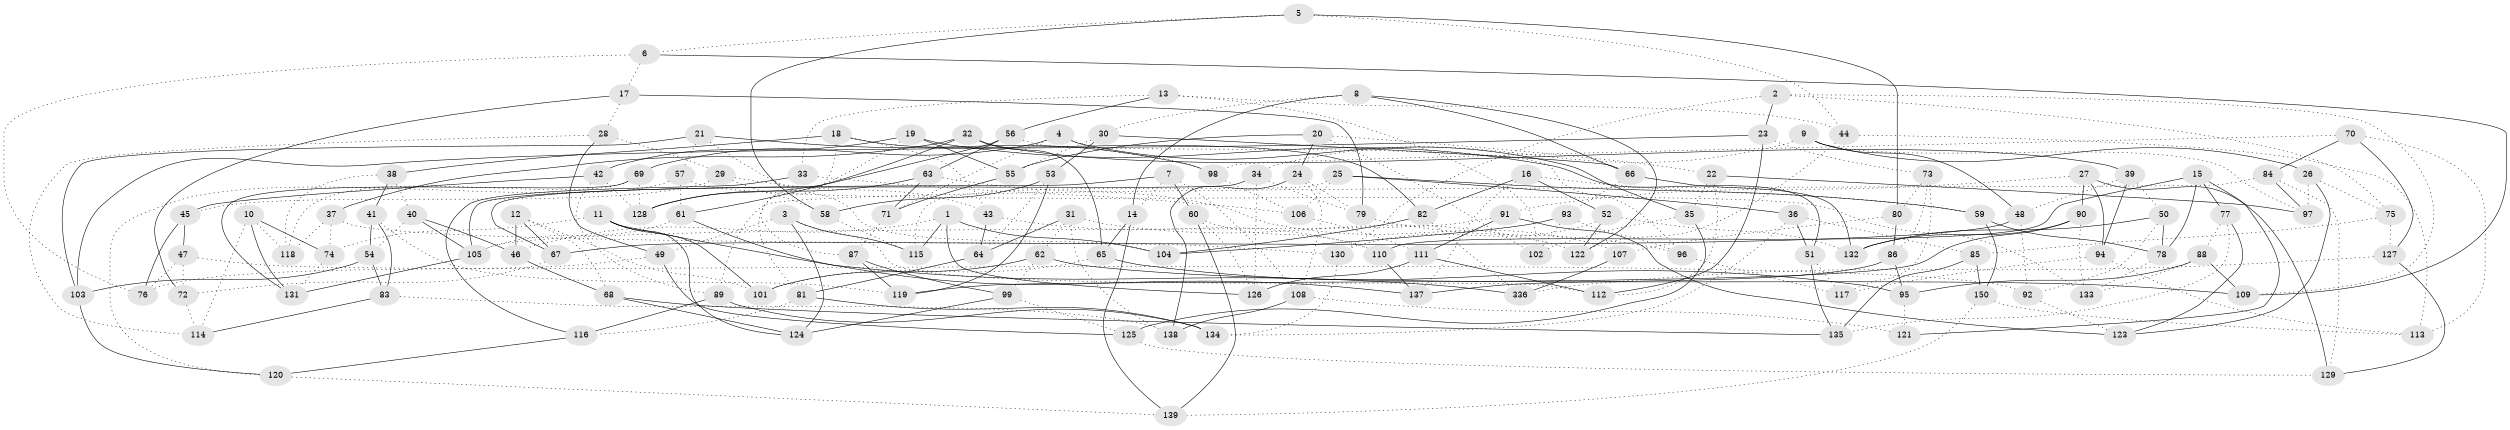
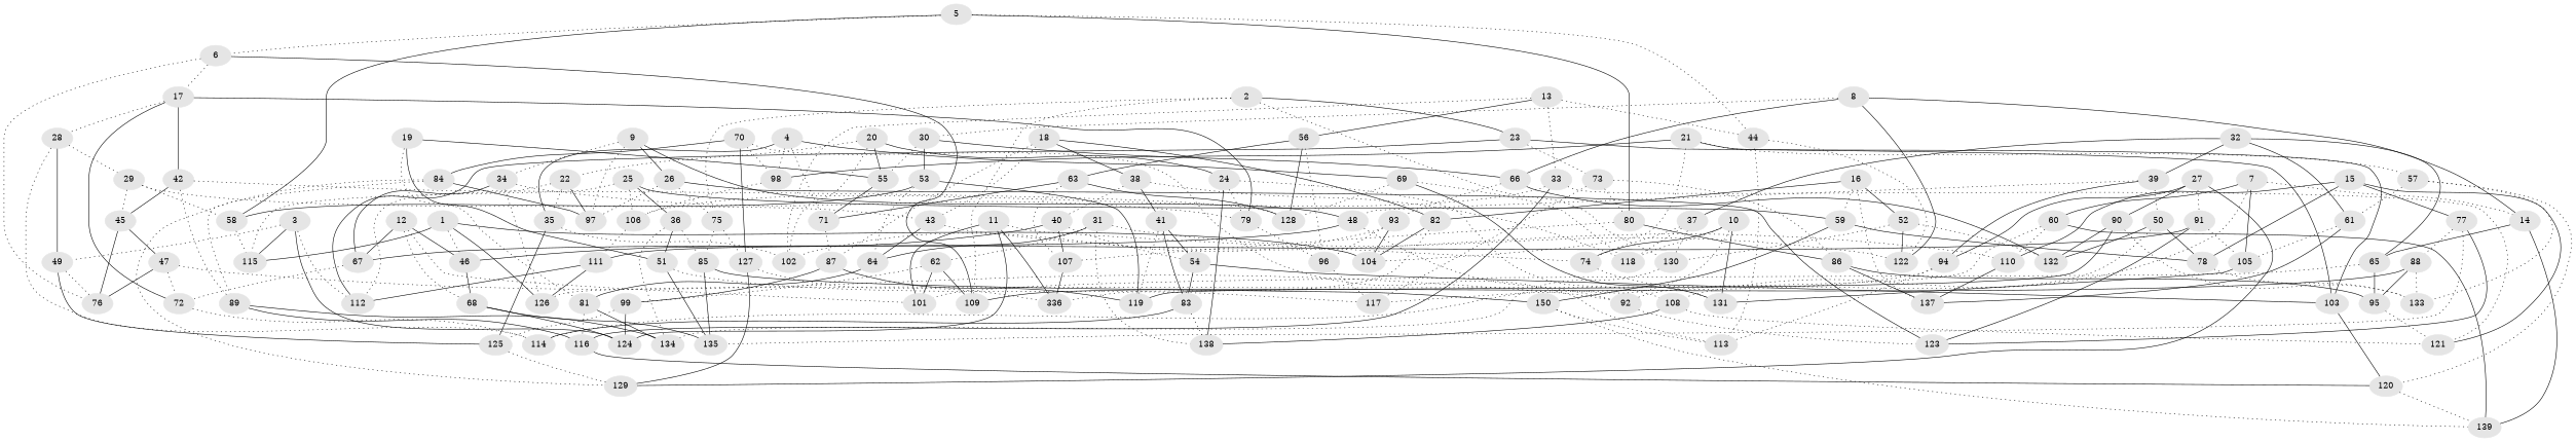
  graph {
    fontname="DejaVu Serif"
    node [color=gray90 fontname="DejaVu Serif" style=filled]
    edge [fontname="DejaVu Serif" style=dotted]
    1
    46
    104
    115
    126
    68
    2
    23
    75
    109
    130
    112
    103
    73
    85
    127
    134
    3
    49
    124
    76
    125
    4
    35
    69
    71
    98
    102
    118
    131
    128
    87
    106
    5
    6
    44
    58
    80
    17
    122
    113
    107
    86
    28
    72
    79
    7
    14
    60
    105
    108
    65
    139
    110
    121
    138
    8
    30
    66
    55
    53
    132
    93
    9
    26
    34
    48
    97
    123
    67
    92
    10
    74
    114
    11
    101
    n77 [label=336]
    12
    135
    13
    33
    56
    116
    63
    96
    95
    15
    77
    78
    88
    133
    137
    16
    52
    59
    82
    n97 [label=150]
    29
    18
    38
    43
    40
    41
    64
    119
    99
    19
    42
    51
    81
    45
    89
    117
    20
    22
    24
    21
    57
    61
    120
    25
    36
    111
    27
    90
    91
    94
    129
    47
    31
    62
    32
    37
    39
    50
    54
    83
    70
    84
    1 -- 46
    1 -- 104 [style=solid]
    1 -- 115 [style=solid]
    1 -- 126 [style=solid]
    46 -- 68 [style=solid]
    68 -- 124 [style=solid]
    68 -- 135 [style=solid]
    2 -- 23 [style=solid]
    2 -- 75
    2 -- 109
    2 -- 130
    23 -- 112 [style=solid]
    23 -- 103 [style=solid]
    23 -- 73
    75 -- 85
    75 -- 127
    130 -- 134
    103 -- 120 [style=solid]
    73 -- 80
    73 -- 86
    73 -- 117
    85 -- 135 [style=solid]
    85 -- n97 [style=solid]
    127 -- n77
    127 -- 129 [style=solid]
    3 -- 115 [style=solid]
    3 -- 112
    3 -- 49
    3 -- 124 [style=solid]
    49 -- 76
    49 -- 125 [style=solid]
    125 -- 129
    4 -- 35 [style=solid]
    4 -- 69 [style=solid]
    4 -- 71
    4 -- 98
    35 -- 125 [style=solid]
    35 -- 102
    69 -- 118
    69 -- 131 [style=solid]
    69 -- 128
    71 -- 87
    98 -- 106
    87 -- 119 [style=solid]
    87 -- 99 [style=solid]
    106 -- 111
    5 -- 6
    5 -- 44
    5 -- 58 [style=solid]
    5 -- 80 [style=solid]
    6 -- 109 [style=solid]
    6 -- 76
    6 -- 17
    44 -- 122
    44 -- 113
    58 -- 115
    80 -- 107
    80 -- 86 [style=solid]
    17 -- 28
    17 -- 72 [style=solid]
    17 -- 79 [style=solid]
    107 -- n77 [style=solid]
    86 -- 95 [style=solid]
    86 -- 137 [style=solid]
    28 -- 49 [style=solid]
    28 -- 114
    28 -- 29
    72 -- 114
    79 -- 96
    7 -- 14
    7 -- 60 [style=solid]
    7 -- 105 [style=solid]
    7 -- 108
    14 -- 65 [style=solid]
    14 -- 139 [style=solid]
    60 -- 126
    60 -- 139 [style=solid]
    60 -- 110
    105 -- 131 [style=solid]
    108 -- 121
    108 -- 138 [style=solid]
    65 -- 101
    65 -- 95 [style=solid]
    110 -- 137 [style=solid]
    8 -- 122 [style=solid]
    8 -- 14 [style=solid]
    8 -- 30
    8 -- 66 [style=solid]
    30 -- 66 [style=solid]
    30 -- 55
    30 -- 53 [style=solid]
    66 -- 132 [style=solid]
    66 -- 93
    55 -- 71 [style=solid]
    53 -- 58 [style=solid]
    53 -- 64
    53 -- 119 [style=solid]
    93 -- 104 [style=solid]
    93 -- 102
    93 -- 96
    9 -- 26 [style=solid]
    9 -- 34
    9 -- 48 [style=solid]
    9 -- 97
    26 -- 75
    26 -- 97
    26 -- 123 [style=solid]
    34 -- 126
    34 -- 79
    34 -- 67 [style=solid]
    48 -- 67 [style=solid]
    48 -- 92
    67 -- 72
    92 -- 123
    10 -- 118
    10 -- 131 [style=solid]
    10 -- 74 [style=solid]
    10 -- 114
    74 -- 131
    11 -- 124 [style=solid]
    11 -- 74
    11 -- 101 [style=solid]
    11 -- n77 [style=solid]
    12 -- 46 [style=solid]
    12 -- 68
    12 -- 67 [style=solid]
    12 -- 101
    13 -- 102
    13 -- 44
    13 -- 33
    13 -- 56 [style=solid]
    33 -- 106
+   33 -- 121
    33 -- 116 [style=solid]
    56 -- 128 [style=solid]
    56 -- 63 [style=solid]
    56 -- 96
    116 -- 120 [style=solid]
    63 -- 71 [style=solid]
    63 -- 128 [style=solid]
    63 -- 107
    96 -- 117
    95 -- 121
    15 -- 110 [style=solid]
    15 -- 121 [style=solid]
    15 -- 77 [style=solid]
    15 -- 78 [style=solid]
    77 -- 123 [style=solid]
    77 -- 135
    77 -- 88
    78 -- 133
    88 -- 109 [style=solid]
    88 -- 95 [style=solid]
    88 -- 133
    16 -- 137
    16 -- 52 [style=solid]
    16 -- 59
    16 -- 82 [style=solid]
    52 -- 130
    52 -- 122 [style=solid]
    52 -- 132
    59 -- 78 [style=solid]
    59 -- n97 [style=solid]
    82 -- 104 [style=solid]
    82 -- n77
    n97 -- 113
    n97 -- 139
    29 -- 58
    29 -- 43
    29 -- 45
    18 -- 87
    18 -- 82 [style=solid]
    18 -- 38 [style=solid]
    18 -- 43
    38 -- 118
    38 -- 40
    38 -- 41 [style=solid]
    43 -- 110
    43 -- 64 [style=solid]
    40 -- 46 [style=solid]
-   40 -- 105 [style=solid]
+   40 -- 107 [style=solid]
    40 -- 54
    41 -- 119
    41 -- 54 [style=solid]
    41 -- 83 [style=solid]
    64 -- 81 [style=solid]
    99 -- 124 [style=solid]
    99 -- 125
    19 -- 55 [style=solid]
-   19 -- 42 [style=solid]
+   17 -- 42 [style=solid]
    19 -- 51 [style=solid]
    19 -- 81
    42 -- 128
    42 -- 45 [style=solid]
    42 -- 89
    51 -- 135 [style=solid]
    51 -- 117
    81 -- 134 [style=solid]
    81 -- 116
    45 -- 76 [style=solid]
    45 -- 47 [style=solid]
    89 -- 134 [style=solid]
    89 -- 116 [style=solid]
    20 -- 102
    20 -- 55 [style=solid]
    20 -- 22
    20 -- 24 [style=solid]
    22 -- 112
    22 -- 35
    22 -- 97 [style=solid]
    24 -- 79
    24 -- 108
    24 -- 138 [style=solid]
    21 -- 104
    21 -- 103 [style=solid]
    21 -- 98 [style=solid]
    21 -- 57
    57 -- 133
    57 -- 61
    57 -- 120
    61 -- 105
    61 -- 137 [style=solid]
    120 -- 139
    25 -- 115
    25 -- 106
    25 -- 59 [style=solid]
    25 -- 36 [style=solid]
    36 -- 85
    36 -- 134
    36 -- 51 [style=solid]
    111 -- 126 [style=solid]
    111 -- 112 [style=solid]
    27 -- 90 [style=solid]
    27 -- 91
    27 -- 94 [style=solid]
    27 -- 129 [style=solid]
    90 -- 132 [style=solid]
    90 -- 133
    90 -- 119 [style=solid]
    91 -- 105
    91 -- 123 [style=solid]
    91 -- 111 [style=solid]
    94 -- 113
    94 -- 117
-   47 -- 76
+   47 -- 76 [style=solid]
    47 -- 72
    47 -- 92
    31 -- 122
    31 -- 138
    31 -- 64 [style=solid]
    31 -- 62
    62 -- 109 [style=solid]
    62 -- 101 [style=solid]
    62 -- 99
    32 -- 65 [style=solid]
    32 -- 61 [style=solid]
    32 -- 37 [style=solid]
    32 -- 39 [style=solid]
    37 -- 130
    37 -- 118
    37 -- 74
    39 -- 48
    39 -- 94 [style=solid]
    39 -- 50
    50 -- 132 [style=solid]
    50 -- 92
    50 -- 78 [style=solid]
    54 -- 103 [style=solid]
    54 -- 83 [style=solid]
    83 -- 138
    83 -- 114 [style=solid]
    70 -- 127 [style=solid]
    70 -- 98
    70 -- 113
    70 -- 84 [style=solid]
    84 -- 97 [style=solid]
    84 -- 89
    84 -- 129
  }
